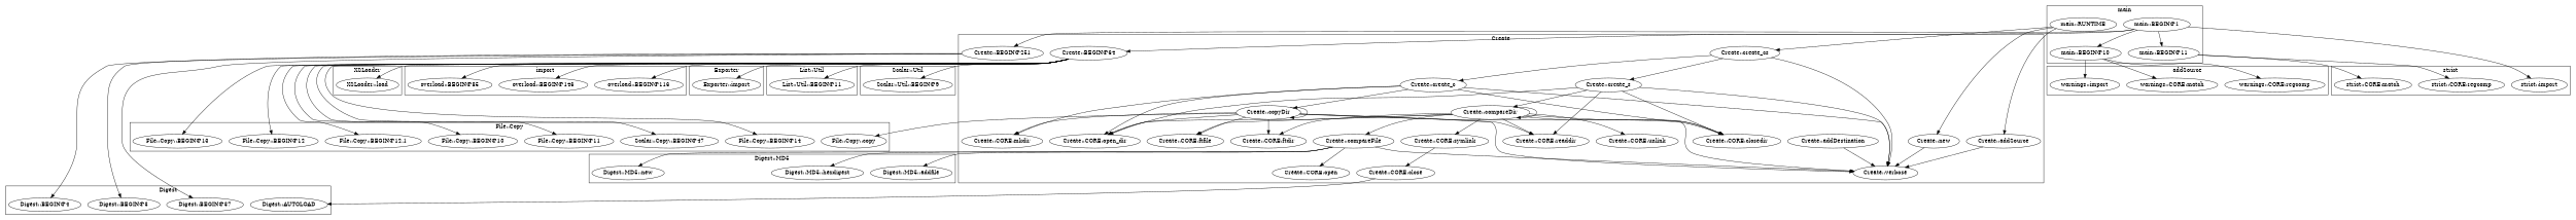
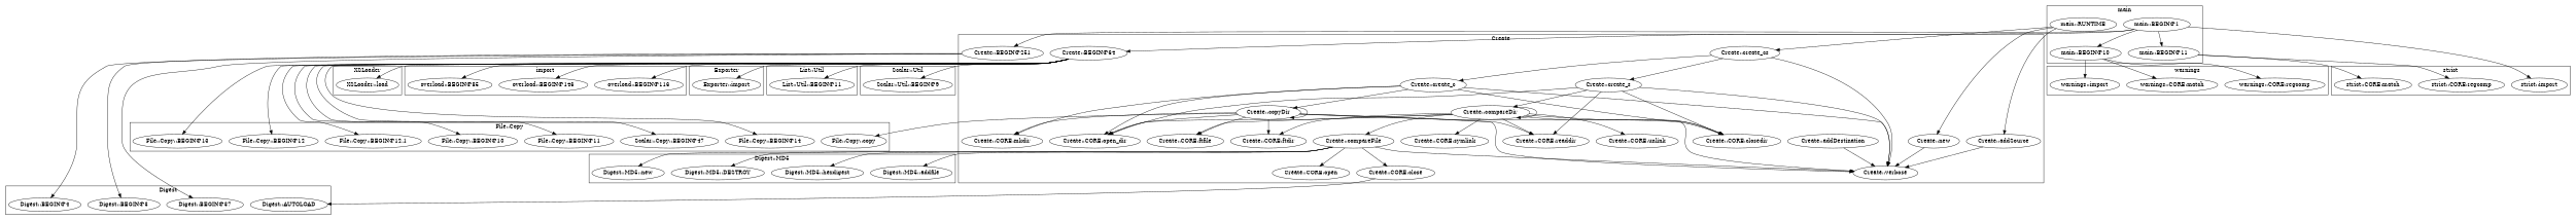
  digraph {
    "Scalar::Util::BEGIN@9"
    "warnings::CORE:regcomp"
    "warnings::CORE:match"
    "warnings::import"
    "File::Copy::BEGIN@13"
    "File::Copy::copy"
    "File::Copy::BEGIN@12"
    "File::Copy::BEGIN@12.1"
    "File::Copy::BEGIN@10"
    "File::Copy::BEGIN@11"
    n11 [label="Scalar::Copy::BEGIN@47"]
    "File::Copy::BEGIN@14"
    "XSLoader::load"
    "overload::BEGIN@116"
    "overload::BEGIN@146"
    "overload::BEGIN@85"
    "Create::compareDir"
    "Create::CORE:mkdir"
    "Create::addDestination"
    "Create::CORE:ftfile"
    "Create::create_c"
    "Create::CORE:ftdir"
    "Create::verbose"
    "Create::CORE:open_dir"
    "Create::BEGIN@251"
    "Create::copyDir"
    "Create::compareFile"
    "Create::new"
    "Create::BEGIN@64"
    "Create::CORE:readdir"
    "Create::CORE:unlink"
    "Create::CORE:open"
    "Create::create_s"
    "Create::CORE:closedir"
    "Create::create_cs"
    "Create::CORE:close"
    "Create::CORE:symlink"
    "Create::addSource"
    "Exporter::import"
    "main::BEGIN@10"
    "main::BEGIN@1"
    "main::RUNTIME"
    "main::BEGIN@11"
    "List::Util::BEGIN@11"
    "strict::import"
    "strict::CORE:regcomp"
    "strict::CORE:match"
    "Digest::BEGIN@4"
    "Digest::BEGIN@3"
    "Digest::AUTOLOAD"
    "Digest::BEGIN@37"
    "Digest::MD5::addfile"
    "Digest::MD5::hexdigest"
+   "Digest::MD5::DESTROY"
    "Digest::MD5::new"
    subgraph cluster_1 {
      label="Scalar::Util"
      "Scalar::Util::BEGIN@9"
    }
    subgraph cluster_2 {
-     label=addSource
+     label=warnings
      "warnings::CORE:regcomp"
      "warnings::CORE:match"
      "warnings::import"
    }
    subgraph cluster_3 {
      label="File::Copy"
      "File::Copy::BEGIN@13"
      "File::Copy::copy"
      "File::Copy::BEGIN@12"
      "File::Copy::BEGIN@12.1"
      "File::Copy::BEGIN@10"
      "File::Copy::BEGIN@11"
      n11
      "File::Copy::BEGIN@14"
    }
    subgraph cluster_4 {
      label=XSLoader
      "XSLoader::load"
    }
    subgraph cluster_5 {
      label=import
      "overload::BEGIN@116"
      "overload::BEGIN@146"
      "overload::BEGIN@85"
    }
    subgraph cluster_6 {
      label=Create
      "Create::compareDir"
      "Create::CORE:mkdir"
      "Create::addDestination"
      "Create::CORE:ftfile"
      "Create::create_c"
      "Create::CORE:ftdir"
      "Create::verbose"
      "Create::CORE:open_dir"
      "Create::BEGIN@251"
      "Create::copyDir"
      "Create::compareFile"
      "Create::new"
      "Create::BEGIN@64"
      "Create::CORE:readdir"
      "Create::CORE:unlink"
      "Create::CORE:open"
      "Create::create_s"
      "Create::CORE:closedir"
      "Create::create_cs"
      "Create::CORE:close"
      "Create::CORE:symlink"
      "Create::addSource"
    }
    subgraph cluster_7 {
      label=Exporter
      "Exporter::import"
    }
    subgraph cluster_8 {
      label=main
      "main::BEGIN@10"
      "main::BEGIN@1"
      "main::RUNTIME"
      "main::BEGIN@11"
    }
    subgraph cluster_9 {
      label="List::Util"
      "List::Util::BEGIN@11"
    }
    subgraph cluster_10 {
      label="strict"
      "strict::import"
      "strict::CORE:regcomp"
      "strict::CORE:match"
    }
    subgraph cluster_11 {
      label=Digest
      "Digest::BEGIN@4"
      "Digest::BEGIN@3"
      "Digest::AUTOLOAD"
      "Digest::BEGIN@37"
    }
    subgraph cluster_12 {
      label="Digest::MD5"
      "Digest::MD5::addfile"
      "Digest::MD5::hexdigest"
+     "Digest::MD5::DESTROY"
      "Digest::MD5::new"
    }
    "Create::compareDir" -> "Create::compareDir"
    "Create::compareDir" -> "Create::CORE:ftfile"
    "Create::compareDir" -> "Create::CORE:ftdir"
    "Create::compareDir" -> "Create::verbose"
    "Create::compareDir" -> "Create::CORE:open_dir"
    "Create::compareDir" -> "Create::compareFile"
    "Create::compareDir" -> "Create::CORE:readdir"
    "Create::compareDir" -> "Create::CORE:unlink"
    "Create::compareDir" -> "Create::CORE:closedir"
    "Create::compareDir" -> "Create::CORE:symlink"
    "Create::addDestination" -> "Create::verbose"
    "Create::create_c" -> "Create::CORE:mkdir"
    "Create::create_c" -> "Create::verbose"
    "Create::create_c" -> "Create::CORE:open_dir"
    "Create::create_c" -> "Create::copyDir"
    "Create::create_c" -> "Create::CORE:closedir"
    "Create::BEGIN@251" -> "Digest::BEGIN@4"
    "Create::BEGIN@251" -> "Digest::BEGIN@3"
    "Create::BEGIN@251" -> "Digest::BEGIN@37"
    "Create::copyDir" -> "File::Copy::copy"
    "Create::copyDir" -> "Create::CORE:mkdir"
    "Create::copyDir" -> "Create::CORE:ftfile"
    "Create::copyDir" -> "Create::CORE:ftdir"
    "Create::copyDir" -> "Create::verbose"
    "Create::copyDir" -> "Create::CORE:open_dir"
    "Create::copyDir" -> "Create::copyDir"
    "Create::copyDir" -> "Create::CORE:readdir"
    "Create::copyDir" -> "Create::CORE:closedir"
    "Create::compareFile" -> "Create::verbose"
    "Create::compareFile" -> "Create::CORE:open"
-   "Create::CORE:symlink" -> "Create::CORE:close"
+   "Create::compareFile" -> "Create::CORE:close"
    "Create::compareFile" -> "Digest::MD5::addfile"
    "Create::compareFile" -> "Digest::MD5::hexdigest"
+   "Create::compareFile" -> "Digest::MD5::DESTROY"
    "Create::compareFile" -> "Digest::MD5::new"
    "Create::new" -> "Create::verbose"
    "Create::BEGIN@64" -> "Scalar::Util::BEGIN@9"
    "Create::BEGIN@64" -> "File::Copy::BEGIN@13"
    "Create::BEGIN@64" -> "File::Copy::BEGIN@12"
    "Create::BEGIN@64" -> "File::Copy::BEGIN@12.1"
    "Create::BEGIN@64" -> "File::Copy::BEGIN@10"
    "Create::BEGIN@64" -> "File::Copy::BEGIN@11"
    "Create::BEGIN@64" -> n11
    "Create::BEGIN@64" -> "File::Copy::BEGIN@14"
    "Create::BEGIN@64" -> "XSLoader::load"
    "Create::BEGIN@64" -> "overload::BEGIN@116"
    "Create::BEGIN@64" -> "overload::BEGIN@146"
    "Create::BEGIN@64" -> "overload::BEGIN@85"
    "Create::BEGIN@64" -> "Exporter::import"
    "Create::BEGIN@64" -> "List::Util::BEGIN@11"
    "Create::create_s" -> "Create::compareDir"
    "Create::create_s" -> "Create::verbose"
    "Create::create_s" -> "Create::CORE:open_dir"
    "Create::create_s" -> "Create::CORE:readdir"
    "Create::create_s" -> "Create::CORE:closedir"
    "Create::create_cs" -> "Create::create_c"
    "Create::create_cs" -> "Create::verbose"
    "Create::create_cs" -> "Create::create_s"
    "Create::CORE:close" -> "Digest::AUTOLOAD"
    "Create::addSource" -> "Create::verbose"
    "main::BEGIN@10" -> "warnings::CORE:regcomp"
    "main::BEGIN@10" -> "warnings::CORE:match"
    "main::BEGIN@10" -> "warnings::import"
    "main::BEGIN@1" -> "Create::BEGIN@251"
    "main::BEGIN@1" -> "Create::BEGIN@64"
    "main::BEGIN@1" -> "main::BEGIN@10"
    "main::BEGIN@1" -> "main::BEGIN@11"
    "main::BEGIN@1" -> "strict::import"
    "main::RUNTIME" -> "Create::new"
    "main::RUNTIME" -> "Create::create_cs"
    "main::RUNTIME" -> "Create::addSource"
    "main::BEGIN@11" -> "strict::CORE:regcomp"
    "main::BEGIN@11" -> "strict::CORE:match"
  }
